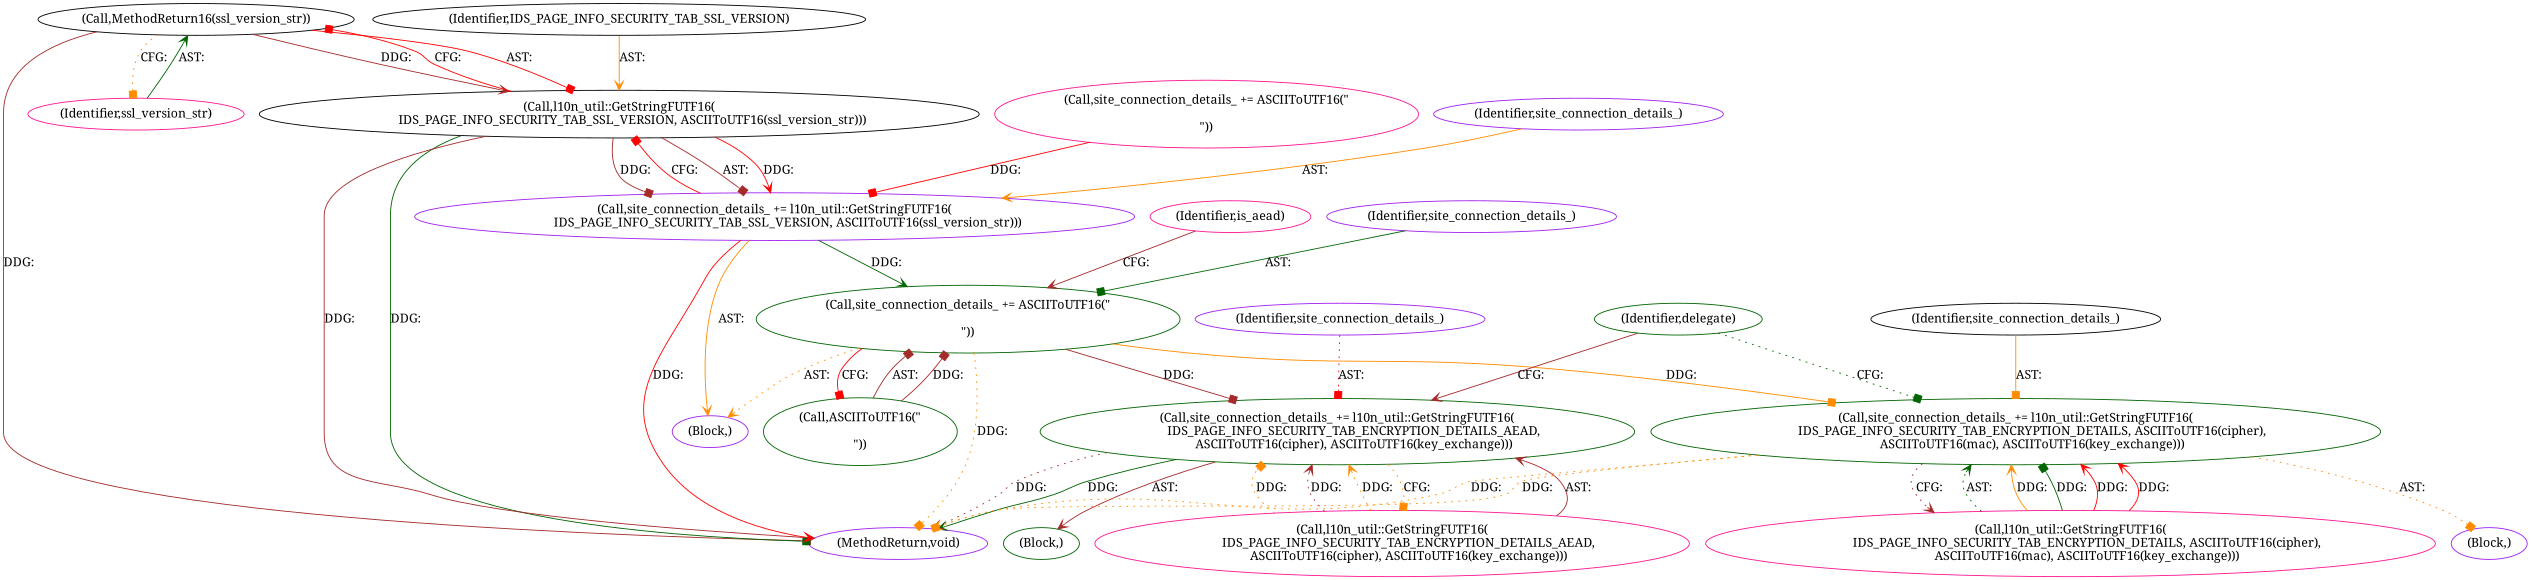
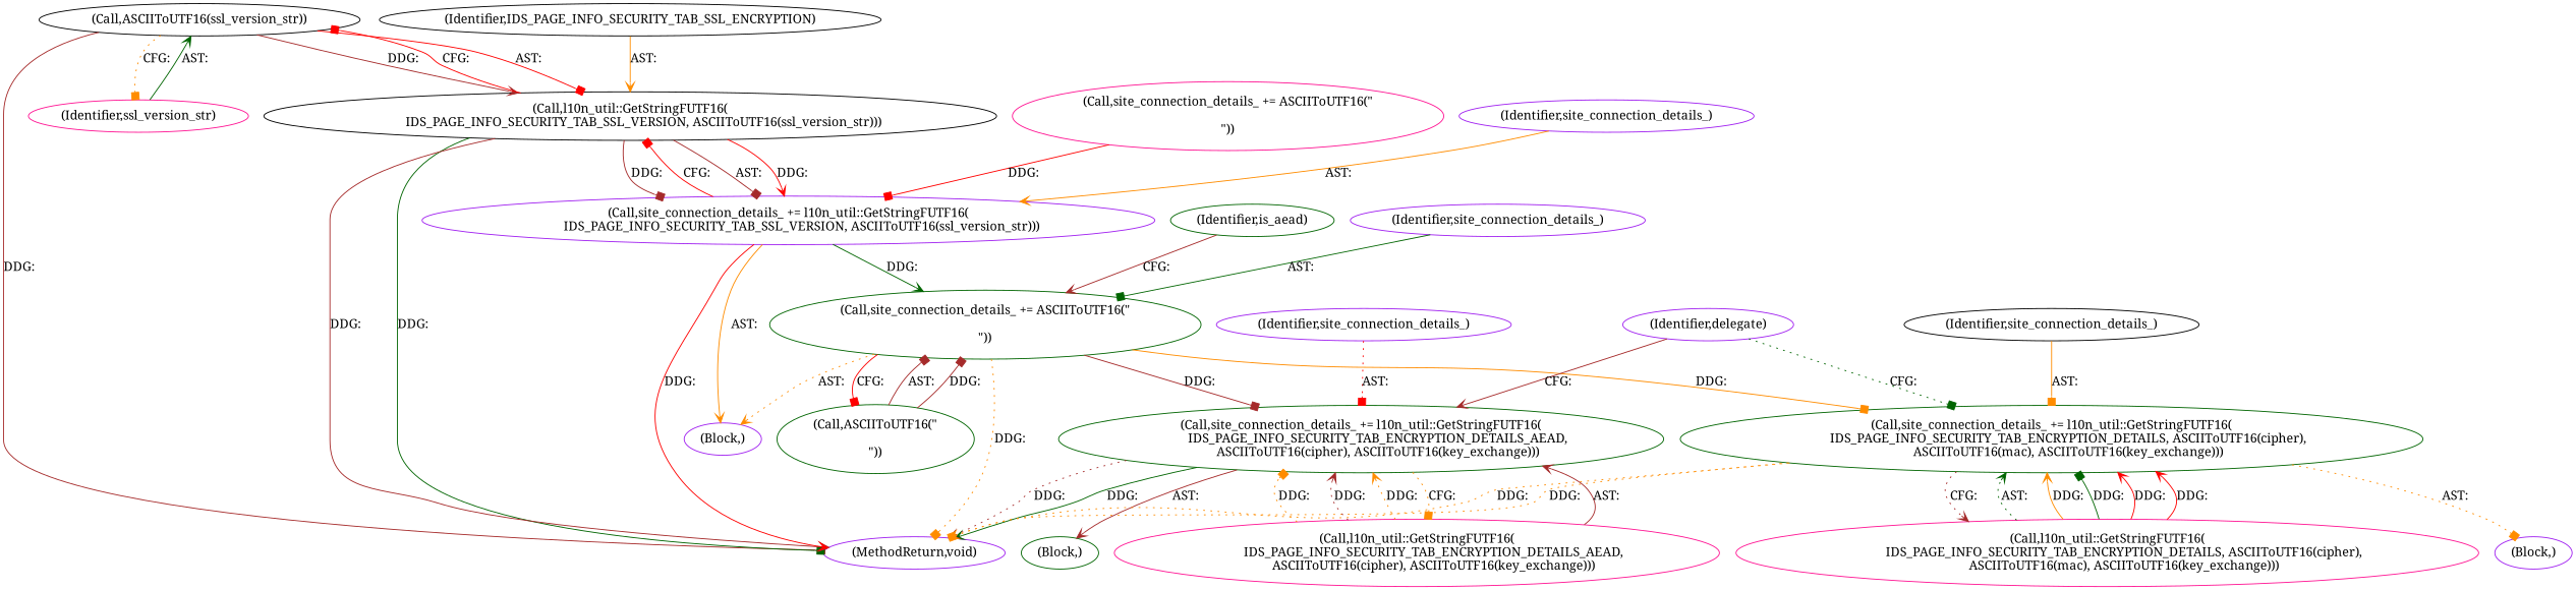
  digraph {
    fontname="Noto Serif"
    node [color=purple fontname="Noto Serif"]
    edge [arrowhead=box color=brown fontname="Noto Serif" style=solid]
-   n1 [color=black label="(Call,MethodReturn16(ssl_version_str))"]
+   n1 [color=black label="(Call,ASCIIToUTF16(ssl_version_str))"]
    n2 [color=black label="(Call,l10n_util::GetStringFUTF16(\n        IDS_PAGE_INFO_SECURITY_TAB_SSL_VERSION, ASCIIToUTF16(ssl_version_str)))"]
    n3 [label="(MethodReturn,void)"]
    n4 [color=deeppink label="(Identifier,ssl_version_str)"]
    n5 [label="(Call,site_connection_details_ += l10n_util::GetStringFUTF16(\n        IDS_PAGE_INFO_SECURITY_TAB_SSL_VERSION, ASCIIToUTF16(ssl_version_str)))"]
    n6 [color=darkgreen label="(Call,site_connection_details_ += ASCIIToUTF16(\"\n\n\"))"]
    n7 [label="(Block,)"]
    n8 [color=darkgreen label="(Call,site_connection_details_ += l10n_util::GetStringFUTF16(\n          IDS_PAGE_INFO_SECURITY_TAB_ENCRYPTION_DETAILS_AEAD,\n          ASCIIToUTF16(cipher), ASCIIToUTF16(key_exchange)))"]
    n9 [color=darkgreen label="(Call,site_connection_details_ += l10n_util::GetStringFUTF16(\n          IDS_PAGE_INFO_SECURITY_TAB_ENCRYPTION_DETAILS, ASCIIToUTF16(cipher),\n          ASCIIToUTF16(mac), ASCIIToUTF16(key_exchange)))"]
    n10 [color=darkgreen label="(Call,ASCIIToUTF16(\"\n\n\"))"]
    n11 [color=darkgreen label="(Block,)"]
    n12 [color=deeppink label="(Call,l10n_util::GetStringFUTF16(\n          IDS_PAGE_INFO_SECURITY_TAB_ENCRYPTION_DETAILS_AEAD,\n          ASCIIToUTF16(cipher), ASCIIToUTF16(key_exchange)))"]
    n13 [color=deeppink label="(Call,l10n_util::GetStringFUTF16(\n          IDS_PAGE_INFO_SECURITY_TAB_ENCRYPTION_DETAILS, ASCIIToUTF16(cipher),\n          ASCIIToUTF16(mac), ASCIIToUTF16(key_exchange)))"]
    n14 [label="(Block,)"]
    n15 [label="(Identifier,site_connection_details_)"]
    n16 [label="(Identifier,site_connection_details_)"]
    n17 [color=black label="(Identifier,site_connection_details_)"]
-   n18 [color=black label="(Identifier,IDS_PAGE_INFO_SECURITY_TAB_SSL_VERSION)"]
-   n19 [color=deeppink label="(Identifier,is_aead)"]
-   n20 [color=darkgreen label="(Identifier,delegate)"]
+   n18 [color=black label="(Identifier,IDS_PAGE_INFO_SECURITY_TAB_SSL_ENCRYPTION)"]
+   n19 [color=darkgreen label="(Identifier,is_aead)"]
+   n20 [label="(Identifier,delegate)"]
    n21 [color=deeppink label="(Call,site_connection_details_ += ASCIIToUTF16(\"\n\n\"))"]
    n22 [label="(Identifier,site_connection_details_)"]
    n1 -> n2 [color=red label="AST: "]
    n1 -> n2 [arrowhead=vee label="DDG: "]
    n1 -> n3 [label="DDG: "]
    n1 -> n4 [color=darkorange label="CFG: " style=dotted]
    n2 -> n1 [color=red label="CFG: "]
    n2 -> n3 [color=darkgreen label="DDG: "]
    n2 -> n3 [arrowhead=vee label="DDG: "]
    n2 -> n5 [label="AST: "]
    n2 -> n5 [arrowhead=vee color=red label="DDG: "]
    n2 -> n5 [label="DDG: "]
    n4 -> n1 [arrowhead=vee color=darkgreen label="AST: "]
    n5 -> n2 [color=red label="CFG: "]
    n5 -> n3 [arrowhead=vee color=red label="DDG: "]
    n5 -> n6 [arrowhead=vee color=darkgreen label="DDG: "]
    n5 -> n7 [arrowhead=vee color=darkorange label="AST: "]
    n6 -> n3 [color=darkorange label="DDG: " style=dotted]
    n6 -> n7 [arrowhead=vee color=darkorange label="AST: " style=dotted]
    n6 -> n8 [label="DDG: "]
    n6 -> n9 [color=darkorange label="DDG: "]
    n6 -> n10 [color=red label="CFG: "]
    n8 -> n3 [arrowhead=vee color=darkgreen label="DDG: "]
    n8 -> n3 [arrowhead=vee label="DDG: " style=dotted]
    n8 -> n11 [arrowhead=vee label="AST: "]
    n8 -> n12 [color=darkorange label="CFG: " style=dotted]
    n9 -> n3 [color=darkorange label="DDG: " style=dotted]
    n9 -> n3 [arrowhead=vee color=darkorange label="DDG: " style=dotted]
    n9 -> n13 [arrowhead=vee label="CFG: " style=dotted]
    n9 -> n14 [color=darkorange label="AST: " style=dotted]
    n10 -> n6 [label="AST: "]
    n10 -> n6 [label="DDG: "]
    n12 -> n8 [arrowhead=vee label="AST: "]
    n12 -> n8 [color=darkorange label="DDG: " style=dotted]
    n12 -> n8 [arrowhead=vee label="DDG: " style=dotted]
    n12 -> n8 [arrowhead=vee color=darkorange label="DDG: " style=dotted]
    n13 -> n9 [arrowhead=vee color=darkgreen label="AST: " style=dotted]
    n13 -> n9 [arrowhead=vee color=darkorange label="DDG: "]
    n13 -> n9 [color=darkgreen label="DDG: "]
    n13 -> n9 [arrowhead=vee color=red label="DDG: "]
    n13 -> n9 [arrowhead=vee color=red label="DDG: "]
    n15 -> n8 [color=red label="AST: " style=dotted]
    n16 -> n6 [color=darkgreen label="AST: "]
    n17 -> n9 [color=darkorange label="AST: "]
    n18 -> n2 [arrowhead=vee color=darkorange label="AST: "]
    n19 -> n6 [arrowhead=vee label="CFG: "]
    n20 -> n8 [arrowhead=vee label="CFG: "]
    n20 -> n9 [color=darkgreen label="CFG: " style=dotted]
    n21 -> n5 [color=red label="DDG: "]
    n22 -> n5 [arrowhead=vee color=darkorange label="AST: "]
  }
